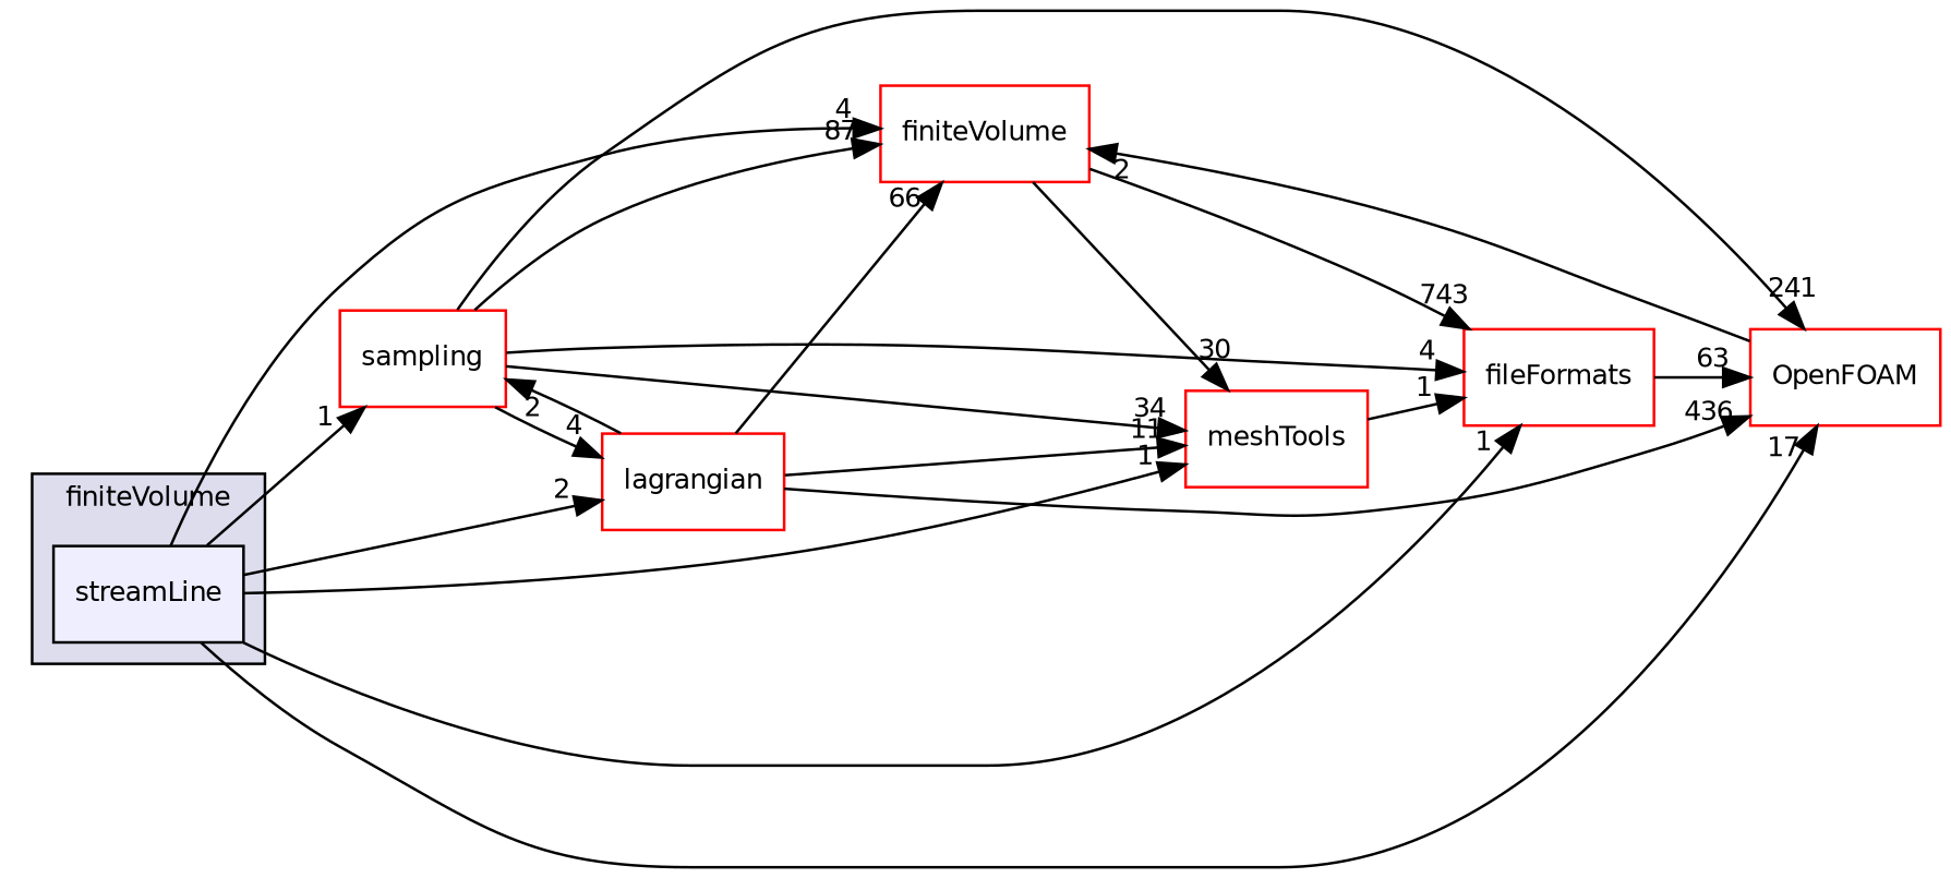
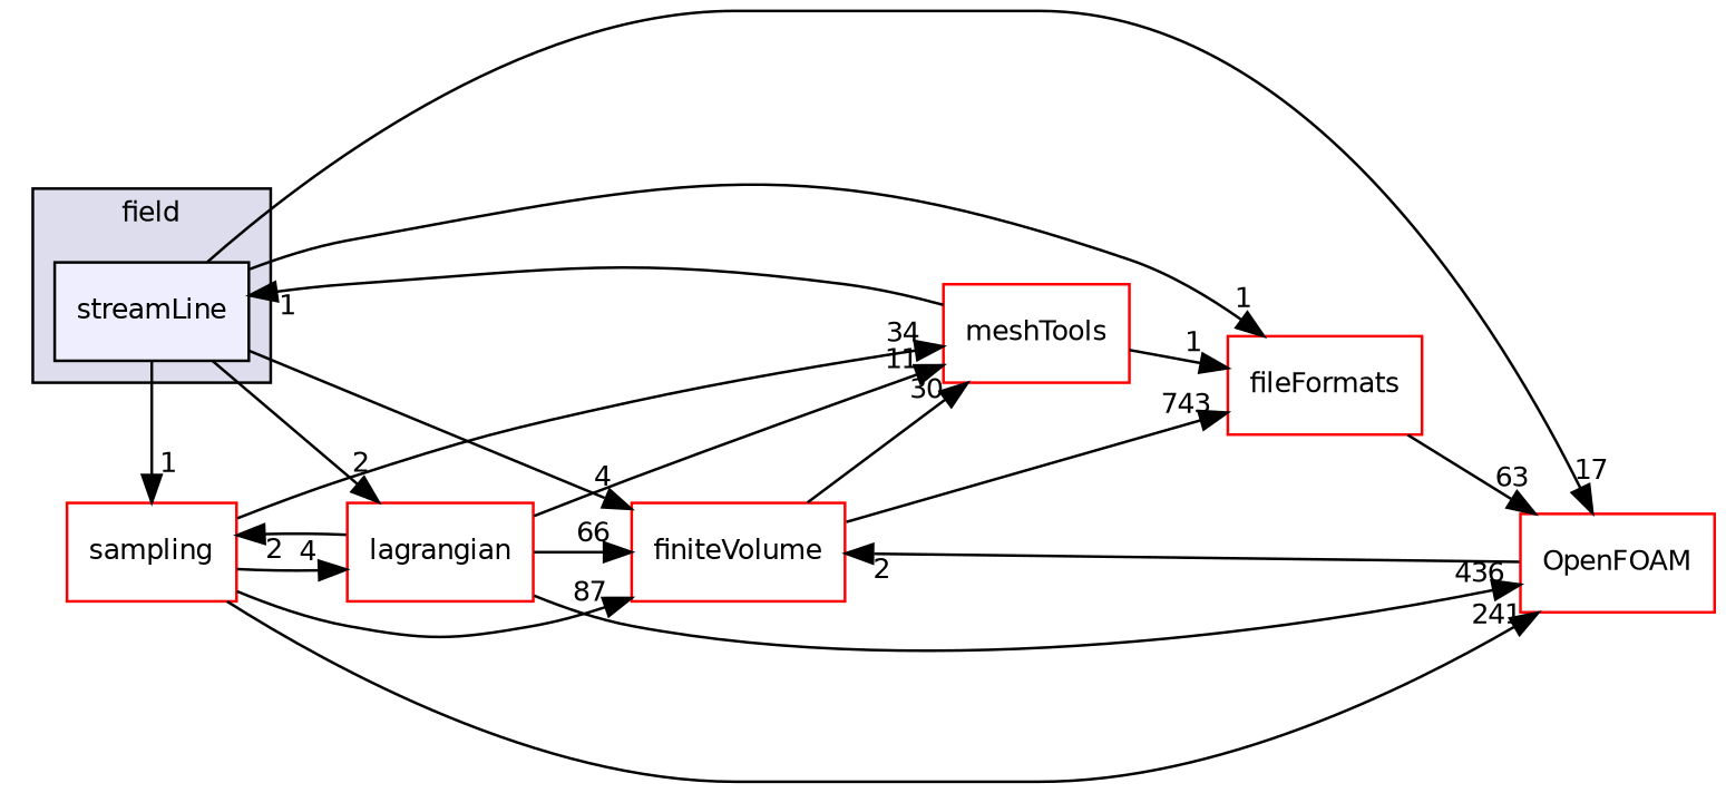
  digraph {
    compound=true
    rankdir=LR
    node [fontname=Helvetica fontsize=10 shape=box color=red]
    edge [headlabel=1 labeldistance=1.5 labelfontname=Helvetica labelfontsize=10]
    n1 [fillcolor="#eeeeff" label=streamLine pencolor=black style=filled color=""]
    n2 [label=finiteVolume]
    n3 [label=sampling]
    n4 [label=meshTools]
    n5 [label=fileFormats]
    n6 [label=OpenFOAM]
    n7 [label=lagrangian]
    subgraph cluster_1 {
      bgcolor="#ddddee"
      fontname=Helvetica
      fontsize=10
-     label=finiteVolume
+     label=field
      pencolor=black
      n1
    }
    n1 -> n2 [headlabel=4]
    n1 -> n3
-   n1 -> n4
+   n4 -> n1
    n1 -> n5
    n1 -> n6 [headlabel=17]
    n1 -> n7 [headlabel=2]
    n2 -> n4 [headlabel=30]
    n2 -> n5 [headlabel=743]
    n3 -> n2 [headlabel=87]
    n3 -> n4 [headlabel=34]
-   n3 -> n5 [headlabel=4]
    n3 -> n6 [headlabel=241]
    n3 -> n7 [headlabel=4]
    n4 -> n5
    n5 -> n6 [headlabel=63]
    n6 -> n2 [headlabel=2]
    n7 -> n2 [headlabel=66]
    n7 -> n3 [headlabel=2]
    n7 -> n4 [headlabel=11]
    n7 -> n6 [headlabel=436]
  }
